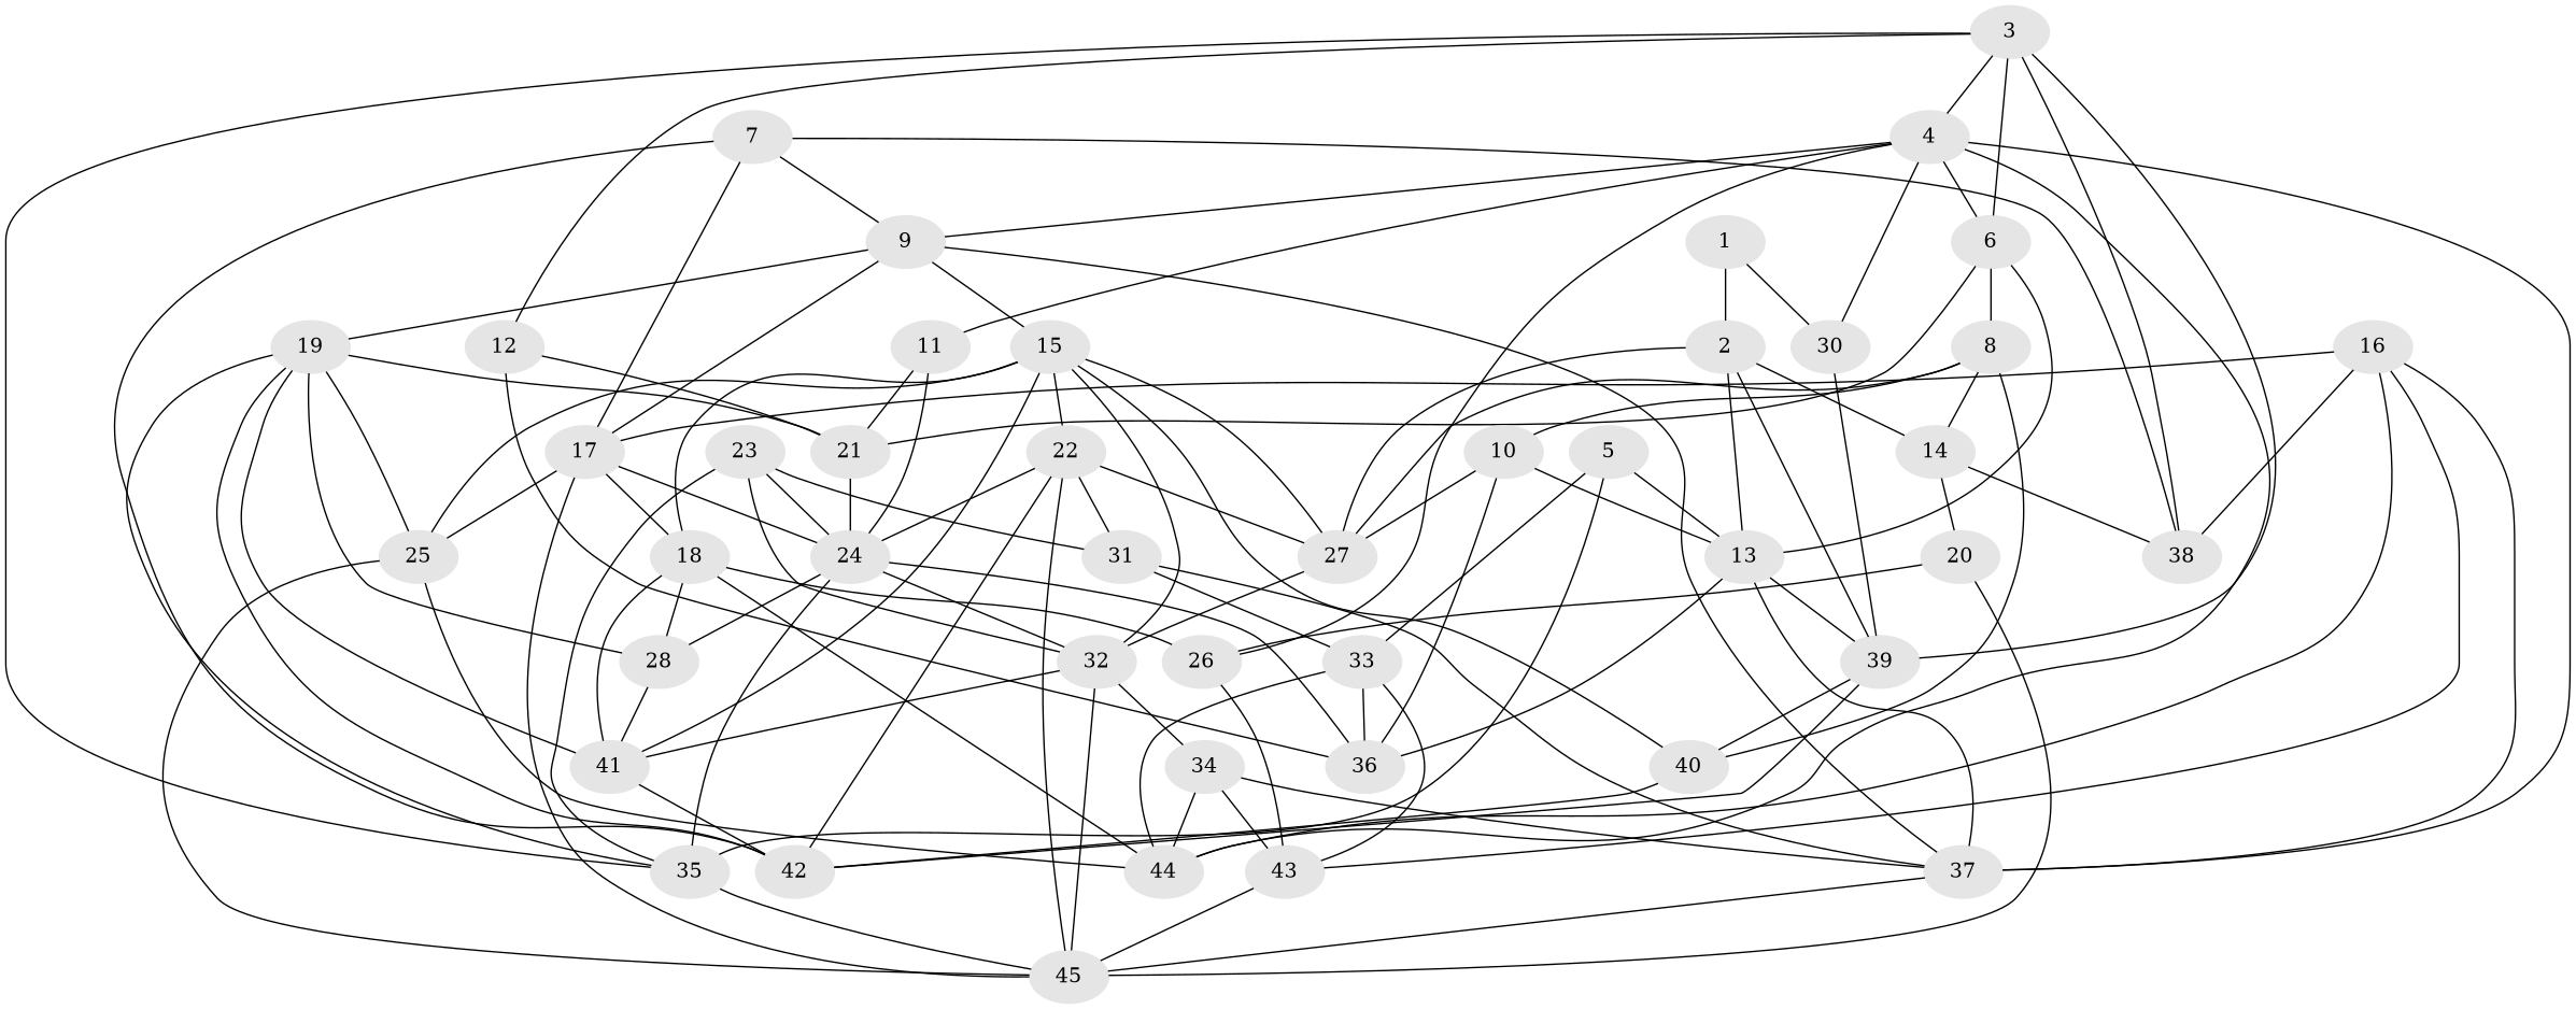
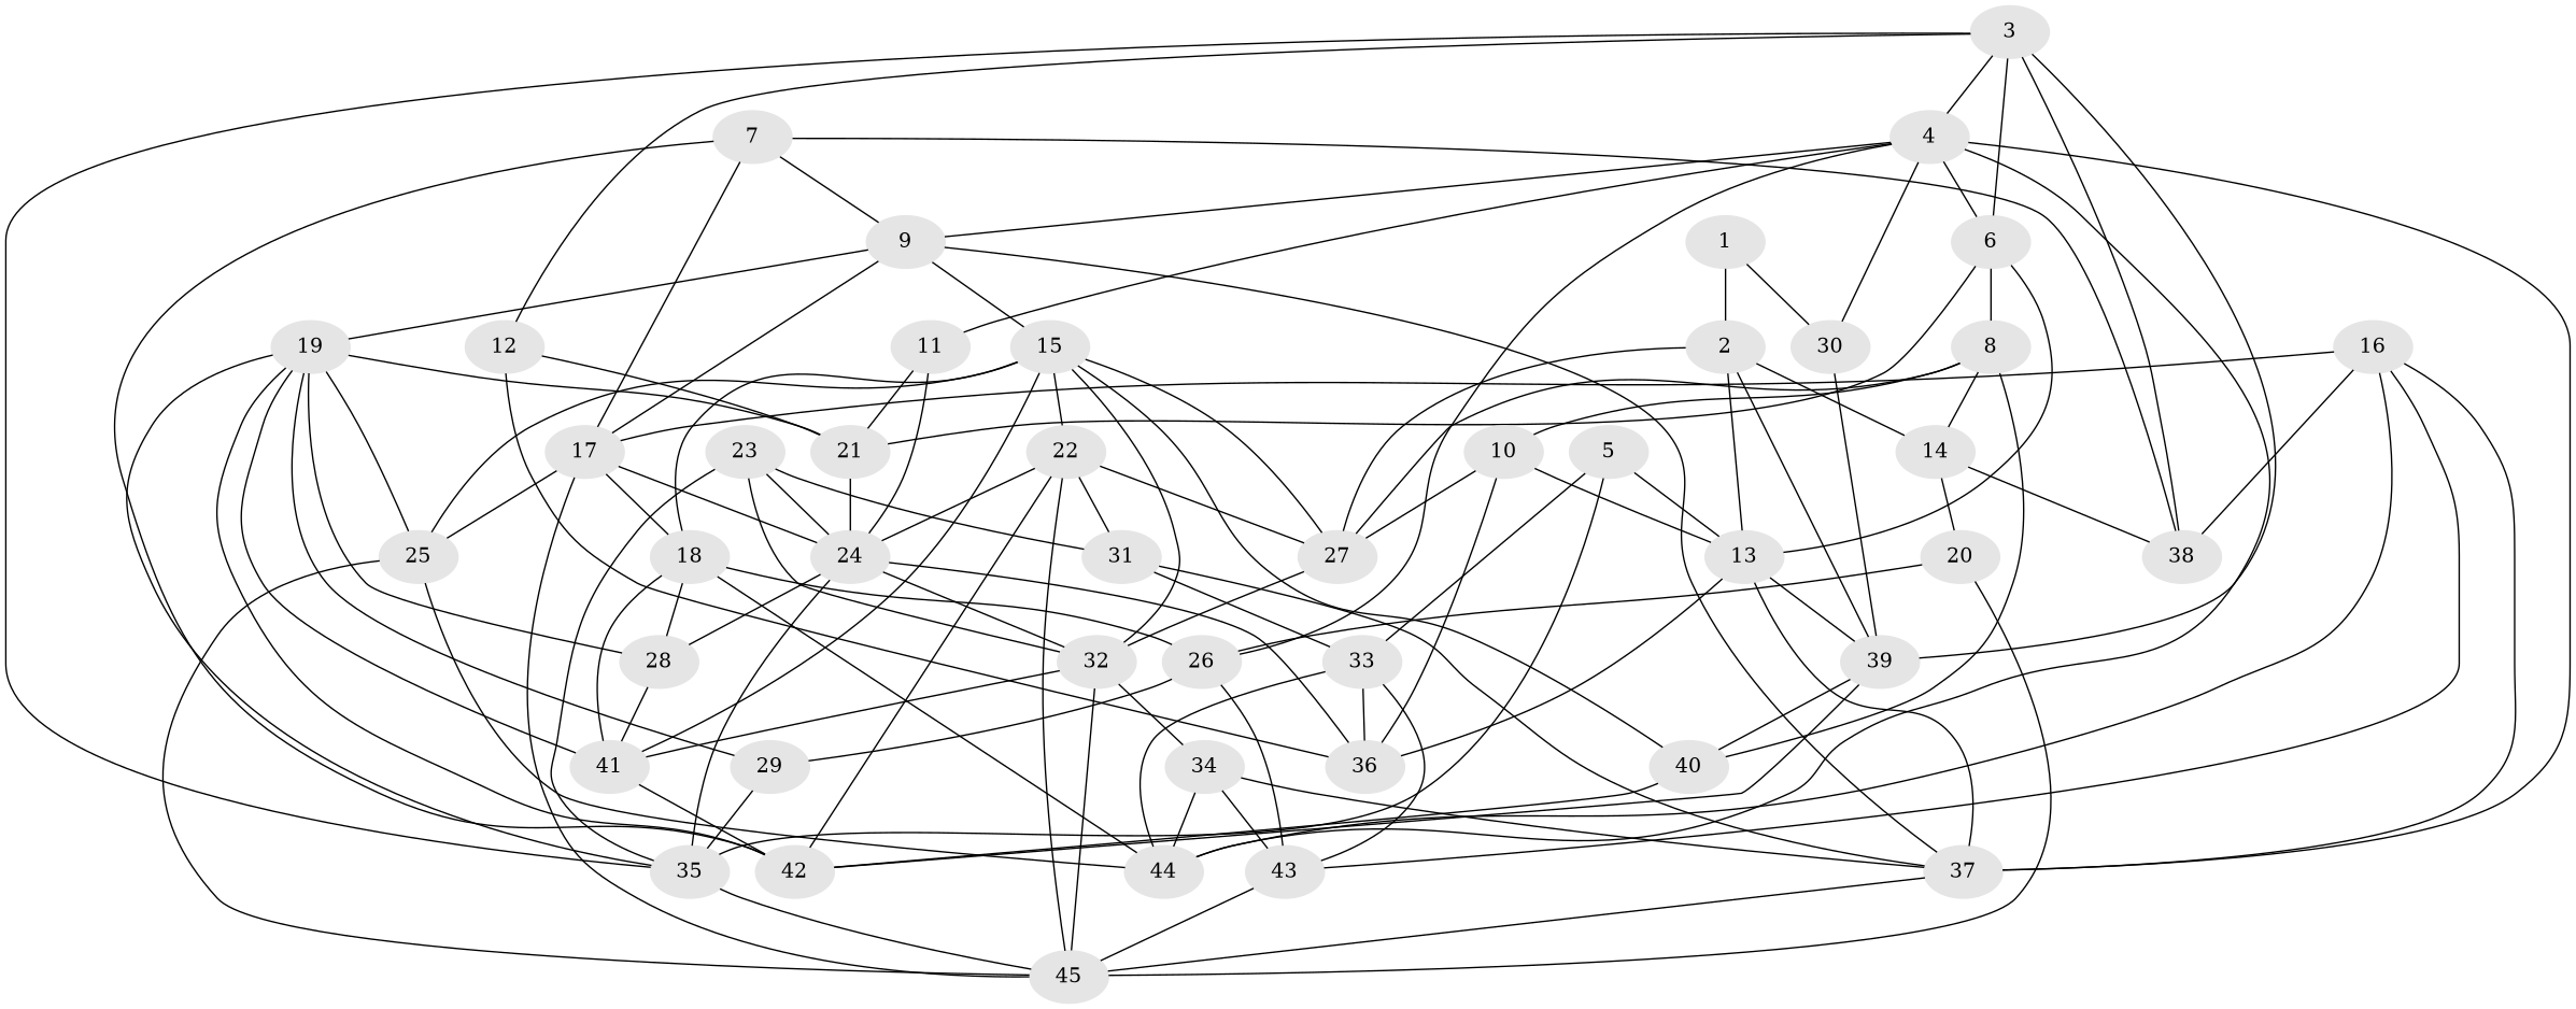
  graph {
    node [color=gray90 style=filled]
    edge [weight=1.0]
    1
    2
    30
    13
    14
    27
    39
    3
    4
    12
    35
    38
    37
    36
    20
    32
    42
    40
    6
    9
    11
    26
    44
    21
    45
    8
    17
    15
    19
    24
    43
+   29
    5
    33
    10
    7
    18
    25
    22
    41
    28
    31
    34
    16
    23
    1 -- 2 [weight=2.0]
    1 -- 30
    2 -- 13
    2 -- 14
    2 -- 27
    2 -- 39
    30 -- 39
    13 -- 39
    13 -- 37
    13 -- 36
    14 -- 38
    14 -- 20
    27 -- 32
    39 -- 42
    39 -- 40
    3 -- 39
    3 -- 4
    3 -- 12
    3 -- 35
    3 -- 38 [weight=2.0]
    4 -- 30
    4 -- 37 [weight=2.0]
    4 -- 6
    4 -- 9
    4 -- 11
    4 -- 26
    4 -- 44
    12 -- 36
    12 -- 21
    35 -- 45
    37 -- 45
    20 -- 26
    20 -- 45 [weight=2.0]
    32 -- 45
    32 -- 41
    32 -- 34
    40 -- 42
    6 -- 13
    6 -- 3
    6 -- 21
    6 -- 8
    9 -- 37
    9 -- 17
    9 -- 15
    9 -- 19
    11 -- 21
    11 -- 24 [weight=2.0]
    26 -- 43
+   26 -- 29
    21 -- 24
    8 -- 14
    8 -- 27
    8 -- 40
    8 -- 10
    17 -- 45
    17 -- 24
    17 -- 18
    17 -- 25
    15 -- 27
    15 -- 32
    15 -- 40 [weight=2.0]
    15 -- 18
    15 -- 25 [weight=2.0]
    15 -- 22
    15 -- 41
    19 -- 35
    19 -- 42
    19 -- 21
+   19 -- 29
    19 -- 25
    19 -- 41
    19 -- 28
    24 -- 35
    24 -- 36
    24 -- 32
    24 -- 28
    43 -- 45
+   29 -- 35
    5 -- 13
    5 -- 35 [weight=2.0]
    5 -- 33
    33 -- 36 [weight=2.0]
    33 -- 44
    33 -- 43
    10 -- 13
    10 -- 27
    10 -- 36
    7 -- 38
    7 -- 42
    7 -- 9
    7 -- 17
    18 -- 26
    18 -- 44
    18 -- 41
    18 -- 28
    25 -- 44
    25 -- 45
    22 -- 27
    22 -- 42
    22 -- 45
    22 -- 24
    22 -- 31
    41 -- 42 [weight=2.0]
    28 -- 41
    31 -- 37
    31 -- 33
    34 -- 37
    34 -- 44
    34 -- 43
    16 -- 38 [weight=2.0]
    16 -- 37
    16 -- 44
    16 -- 17 [weight=2.0]
    16 -- 43
    23 -- 35
    23 -- 32
    23 -- 24 [weight=3.0]
    23 -- 31
  }
